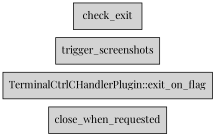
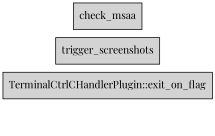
  digraph {
    bgcolor=white
    compound=true
    fontname="Playfair Display"
    nodesep=0.15
    rankdir=LR
    splines=spline
    node [shape=box style=filled fontname="Playfair Display"]
-   n1 [label=close_when_requested]
    n2 [label="TerminalCtrlCHandlerPlugin::exit_on_flag"]
    n3 [label=trigger_screenshots]
-   n4 [label=check_exit]
+   n4 [label=check_msaa]
  }
